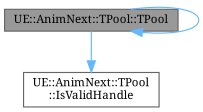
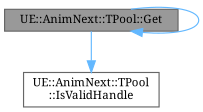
  digraph {
    rankdir=TB
    fontname="Noto Serif"
    node [fontname="Noto Serif" fontsize=10 shape=box style=filled]
    edge [color=steelblue1 fontname="Noto Serif" fontsize=10 labelfontname=Helvetica labelfontsize=10 style=solid]
-   n1 [color=gray40 fillcolor=grey60 fontcolor=black height=0.2 label="UE::AnimNext::TPool::TPool" width=0.4]
+   n1 [color=gray40 fillcolor=grey60 fontcolor=black height=0.2 label="UE::AnimNext::TPool::Get" width=0.4]
    n2 [color=grey40 fillcolor=white height=0.2 label="UE::AnimNext::TPool\l::IsValidHandle" width=0.4]
    n1 -> n1
    n1 -> n2
  }
